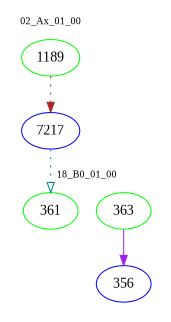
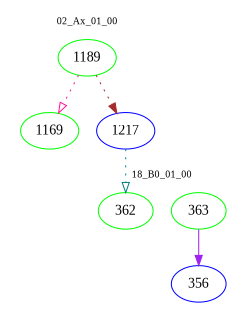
  digraph {
    fontname="Liberation Serif"
    node [color=green fontname="Liberation Serif"]
    edge [arrowhead=onormal fontname="Liberation Serif" style=dotted]
    n1 [label=1189]
-   n3 [color=blue label=7217]
+   n2 [label=1169]
+   n3 [color=blue label=1217]
    n4 [label=363]
    n5 [color=blue label=356]
-   n6 [label=361]
+   n6 [label=362]
    subgraph cluster_1 {
      color=white
      fontsize=10
      label="02_Ax_01_00"
      n1
+     n2
      n3
    }
    subgraph cluster_2 {
      color=white
      fontsize=10
      label="18_B0_01_00"
      n4
      n5
      n6
    }
+   n1 -> n2 [color=deeppink]
    n1 -> n3 [arrowhead=normal color=brown]
    n3 -> n6 [color=teal]
    n4 -> n5 [arrowhead=normal color=purple style=solid]
  }
